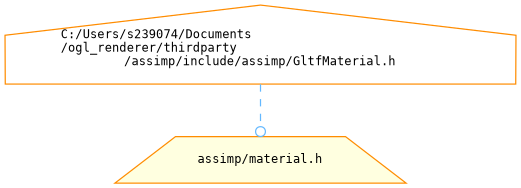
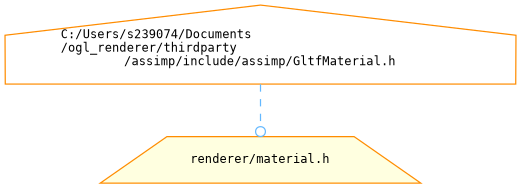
  digraph {
    node [color=darkorange fontname=Terminal fontsize=10 style=filled]
    n1 [fillcolor=white fontcolor=black height=0.2 label="C:/Users/s239074/Documents\l/ogl_renderer/thirdparty\l/assimp/include/assimp/GltfMaterial.h" shape=house width=0.4]
-   n2 [fillcolor=lightyellow height=0.2 label="assimp/material.h" shape=trapezium width=0.4]
+   n2 [fillcolor=lightyellow height=0.2 label="renderer/material.h" shape=trapezium width=0.4]
    n1 -> n2 [color=steelblue1 fontname=Terminal fontsize=10 labelfontname=Helvetica labelfontsize=10 style=dashed arrowhead=odot]
  }
